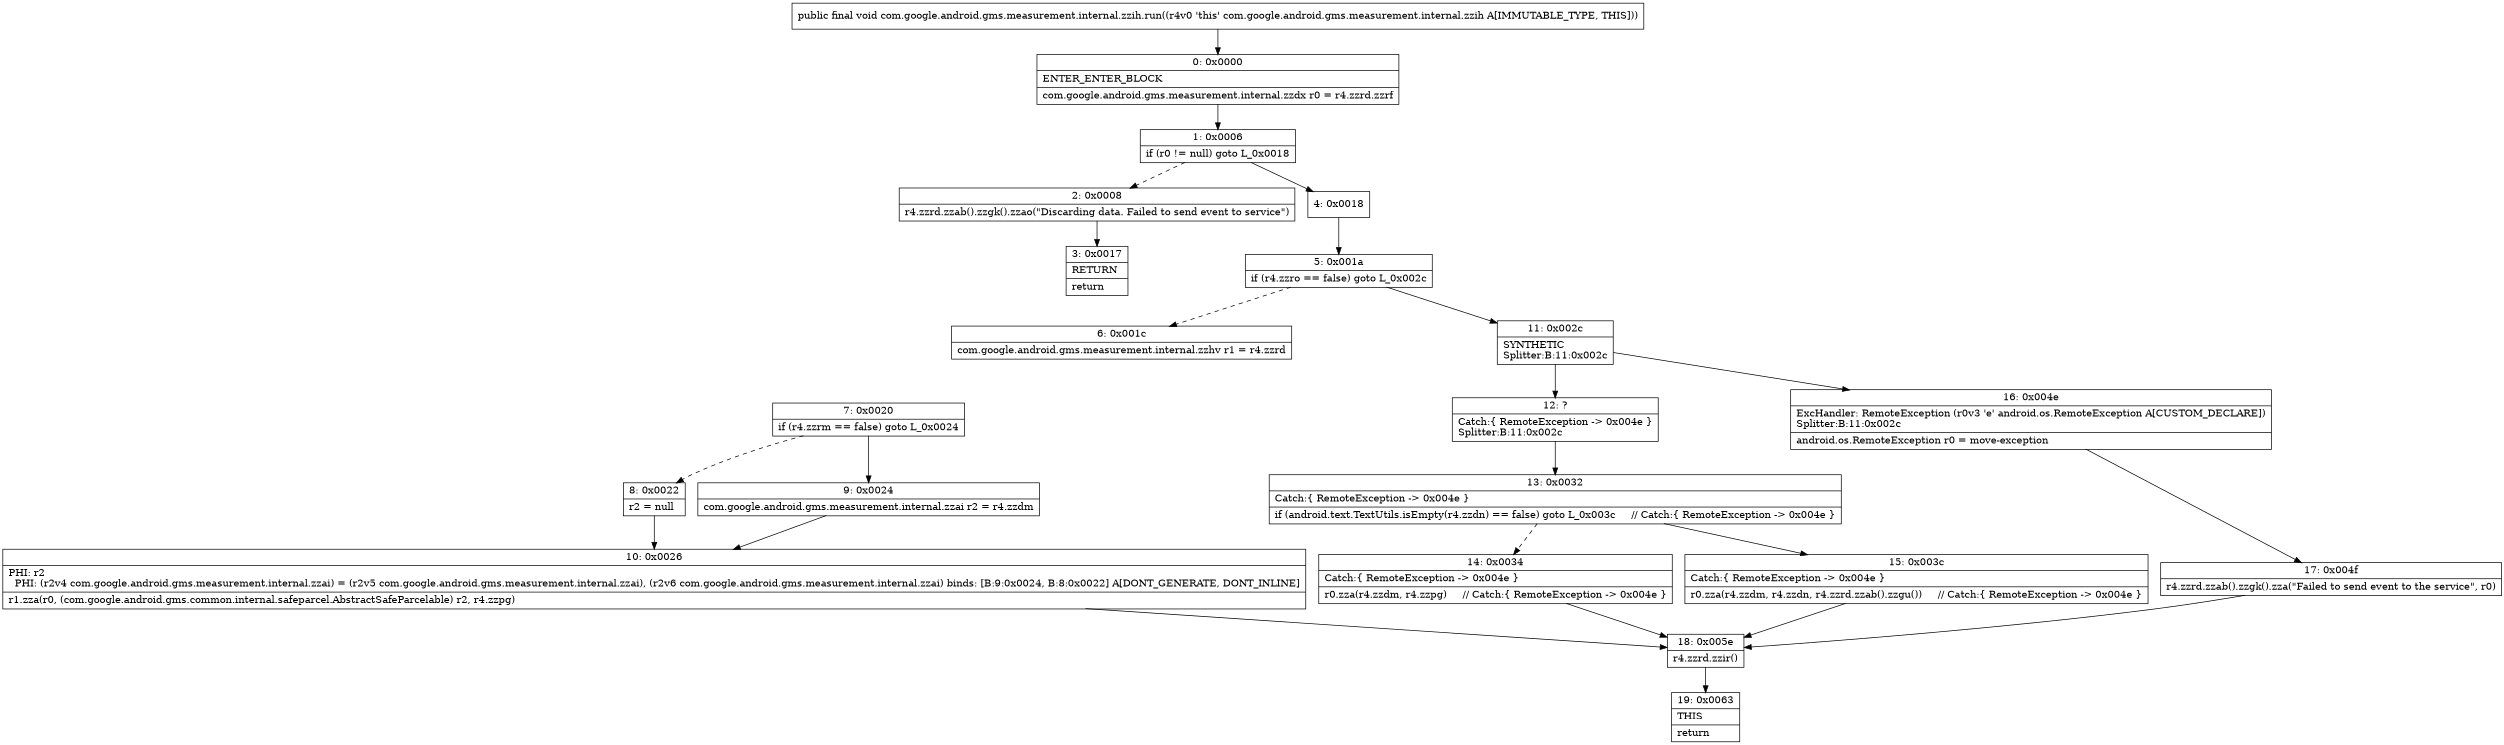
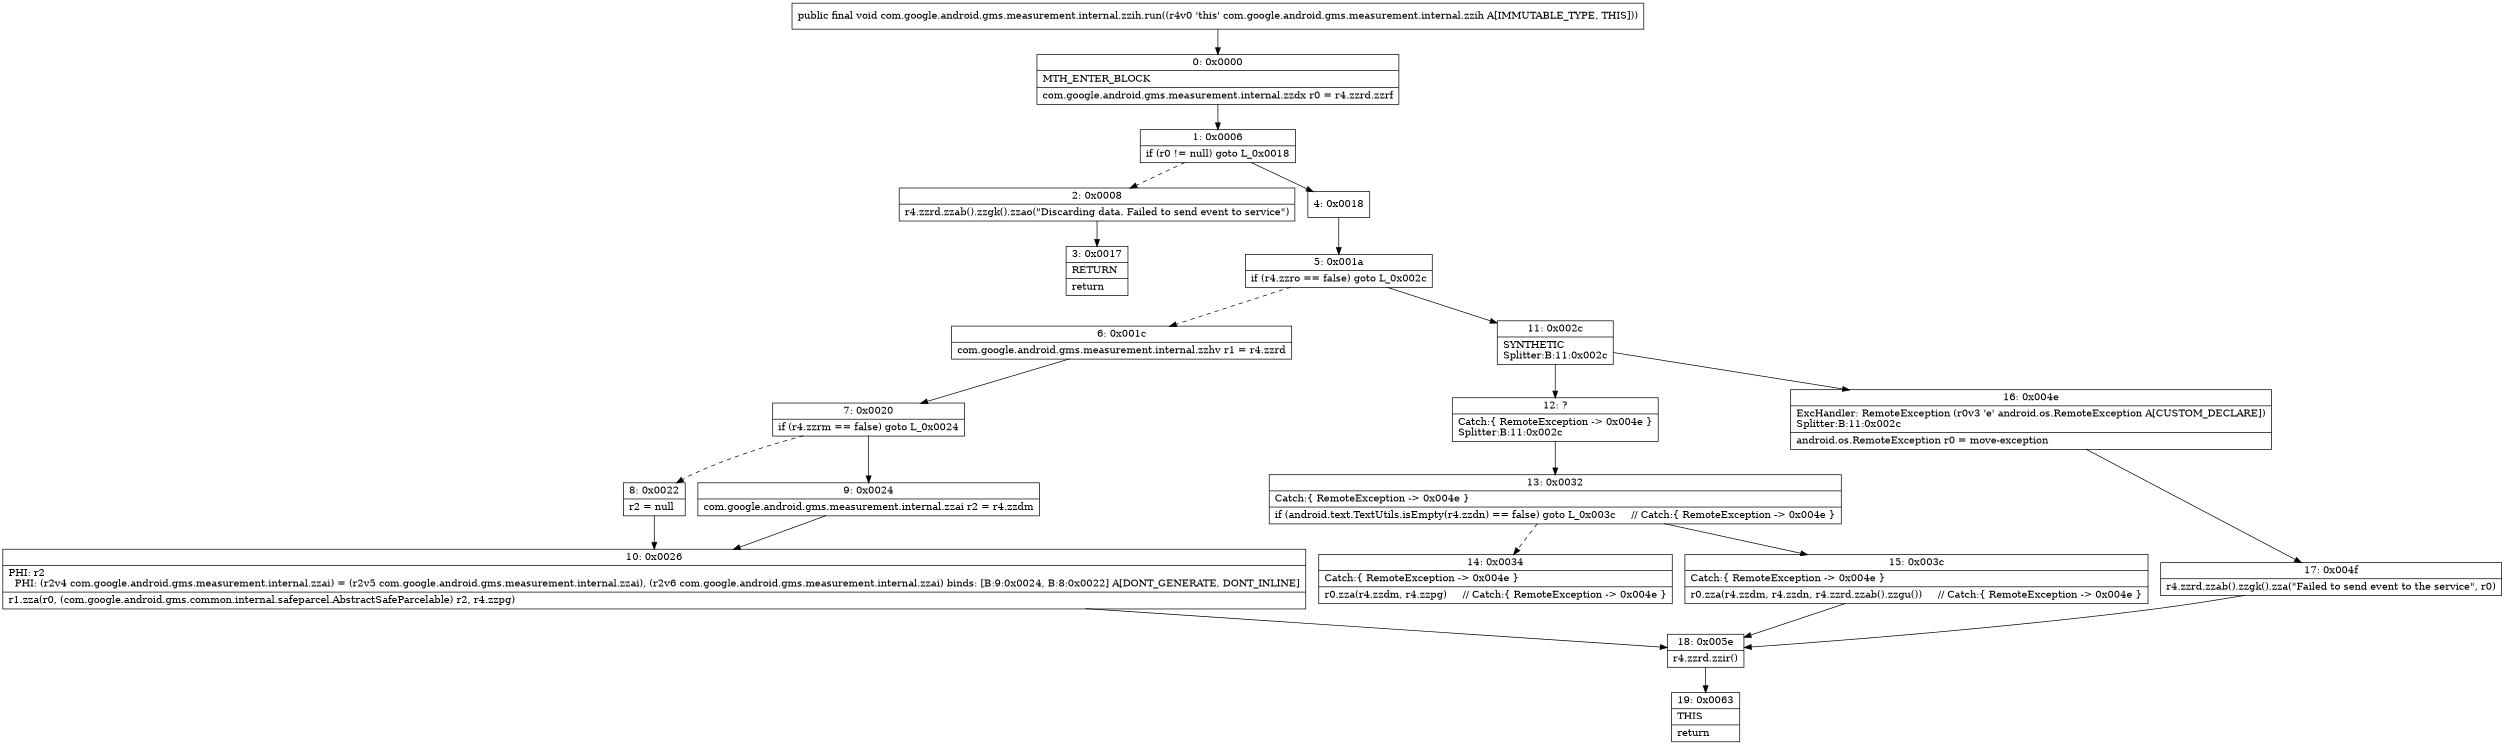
  digraph {
    node [shape=record]
-   n1 [label="{0\:\ 0x0000|ENTER_ENTER_BLOCK\l|com.google.android.gms.measurement.internal.zzdx r0 = r4.zzrd.zzrf\l}"]
+   n1 [label="{0\:\ 0x0000|MTH_ENTER_BLOCK\l|com.google.android.gms.measurement.internal.zzdx r0 = r4.zzrd.zzrf\l}"]
    n2 [label="{1\:\ 0x0006|if (r0 != null) goto L_0x0018\l}"]
    n3 [label="{2\:\ 0x0008|r4.zzrd.zzab().zzgk().zzao(\"Discarding data. Failed to send event to service\")\l}"]
    n4 [label="{4\:\ 0x0018}"]
    n5 [label="{3\:\ 0x0017|RETURN\l|return\l}"]
    n6 [label="{5\:\ 0x001a|if (r4.zzro == false) goto L_0x002c\l}"]
    n7 [label="{6\:\ 0x001c|com.google.android.gms.measurement.internal.zzhv r1 = r4.zzrd\l}"]
    n8 [label="{11\:\ 0x002c|SYNTHETIC\lSplitter:B:11:0x002c\l}"]
    n9 [label="{7\:\ 0x0020|if (r4.zzrm == false) goto L_0x0024\l}"]
    n10 [label="{12\:\ ?|Catch:\{ RemoteException \-\> 0x004e \}\lSplitter:B:11:0x002c\l}"]
    n11 [label="{16\:\ 0x004e|ExcHandler: RemoteException (r0v3 'e' android.os.RemoteException A[CUSTOM_DECLARE])\lSplitter:B:11:0x002c\l|android.os.RemoteException r0 = move\-exception\l}"]
    n12 [label="{8\:\ 0x0022|r2 = null\l}"]
    n13 [label="{9\:\ 0x0024|com.google.android.gms.measurement.internal.zzai r2 = r4.zzdm\l}"]
    n14 [label="{10\:\ 0x0026|PHI: r2 \l  PHI: (r2v4 com.google.android.gms.measurement.internal.zzai) = (r2v5 com.google.android.gms.measurement.internal.zzai), (r2v6 com.google.android.gms.measurement.internal.zzai) binds: [B:9:0x0024, B:8:0x0022] A[DONT_GENERATE, DONT_INLINE]\l|r1.zza(r0, (com.google.android.gms.common.internal.safeparcel.AbstractSafeParcelable) r2, r4.zzpg)\l}"]
    n15 [label="{18\:\ 0x005e|r4.zzrd.zzir()\l}"]
    n16 [label="{19\:\ 0x0063|THIS\l|return\l}"]
    n17 [label="{13\:\ 0x0032|Catch:\{ RemoteException \-\> 0x004e \}\l|if (android.text.TextUtils.isEmpty(r4.zzdn) == false) goto L_0x003c     \/\/ Catch:\{ RemoteException \-\> 0x004e \}\l}"]
    n18 [label="{17\:\ 0x004f|r4.zzrd.zzab().zzgk().zza(\"Failed to send event to the service\", r0)\l}"]
    n19 [label="{14\:\ 0x0034|Catch:\{ RemoteException \-\> 0x004e \}\l|r0.zza(r4.zzdm, r4.zzpg)     \/\/ Catch:\{ RemoteException \-\> 0x004e \}\l}"]
    n20 [label="{15\:\ 0x003c|Catch:\{ RemoteException \-\> 0x004e \}\l|r0.zza(r4.zzdm, r4.zzdn, r4.zzrd.zzab().zzgu())     \/\/ Catch:\{ RemoteException \-\> 0x004e \}\l}"]
    n21 [label="{public final void com.google.android.gms.measurement.internal.zzih.run((r4v0 'this' com.google.android.gms.measurement.internal.zzih A[IMMUTABLE_TYPE, THIS])) }"]
    n1 -> n2
    n2 -> n3 [style=dashed]
    n2 -> n4
    n3 -> n5
    n4 -> n6
    n6 -> n7 [style=dashed]
    n6 -> n8
+   n7 -> n9
    n8 -> n10
    n8 -> n11
    n9 -> n12 [style=dashed]
    n9 -> n13
    n10 -> n17
    n11 -> n18
    n12 -> n14
    n13 -> n14
    n14 -> n15
    n15 -> n16
    n17 -> n19 [style=dashed]
    n17 -> n20
    n18 -> n15
-   n19 -> n15
    n20 -> n15
    n21 -> n1
  }
